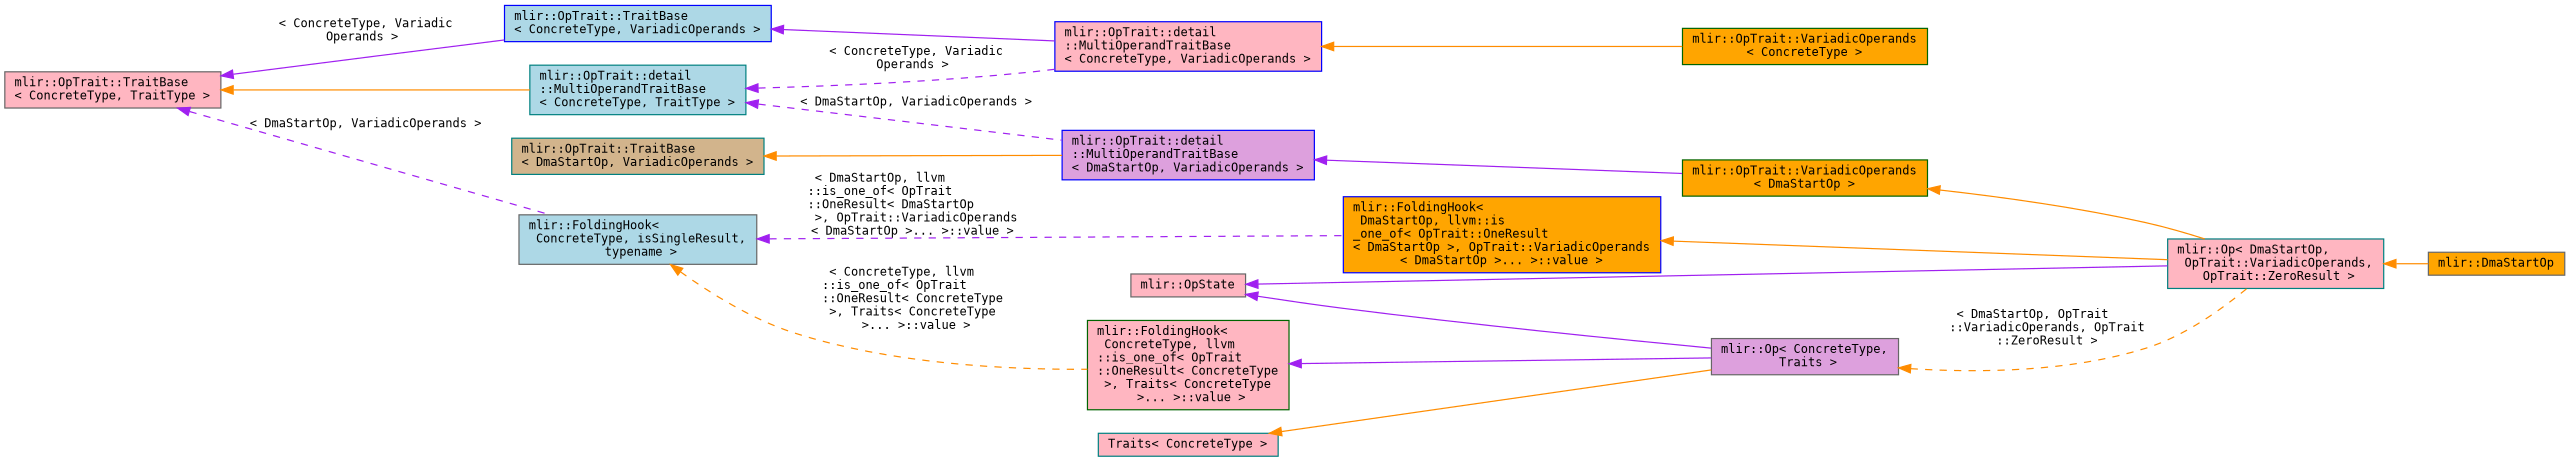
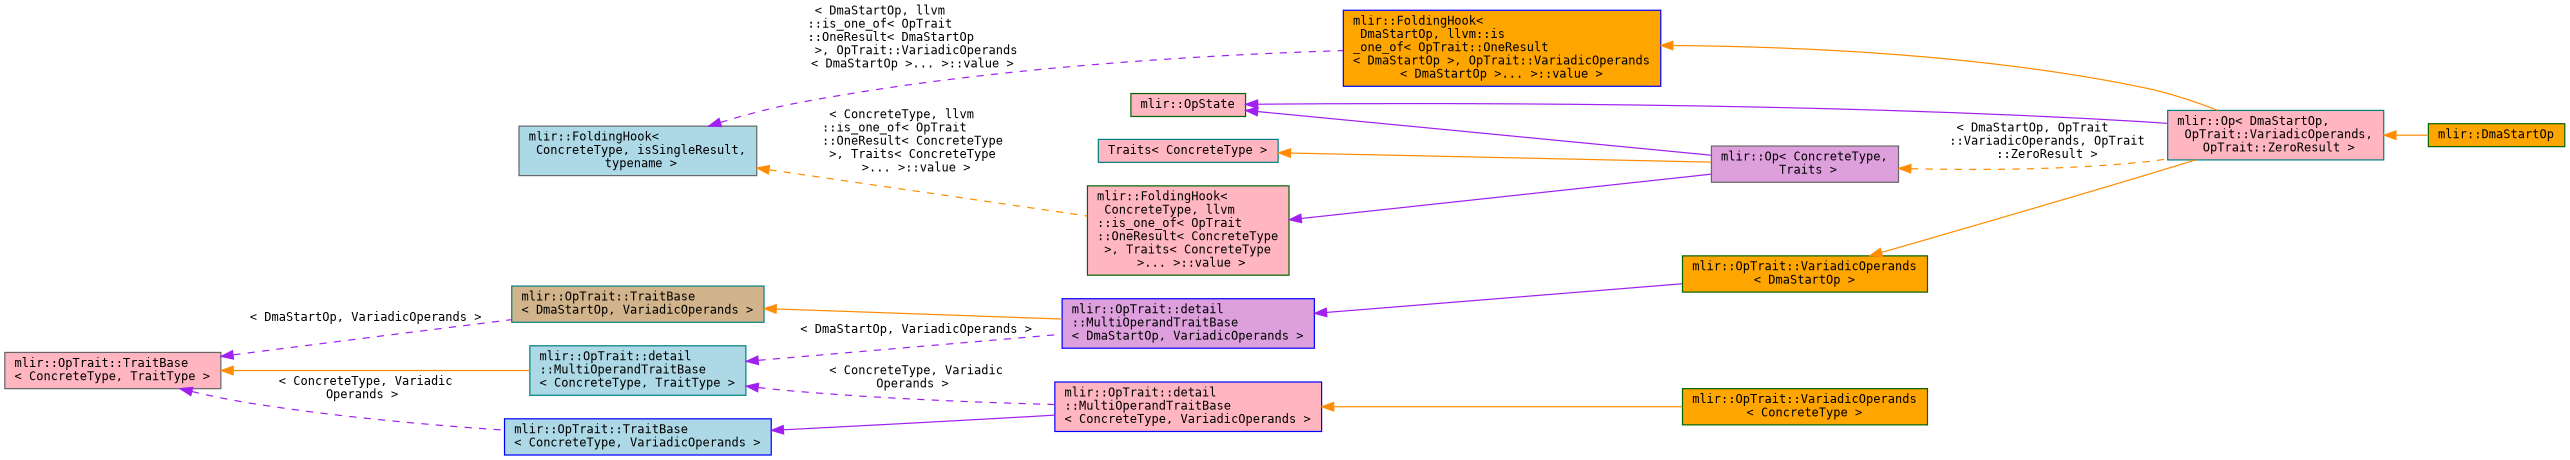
  digraph {
    fontname="DejaVu Sans Mono"
    rankdir=LR
    node [color=gray40 fillcolor=lightpink fontname="DejaVu Sans Mono" fontsize=10 shape=record style=filled]
    edge [color=purple dir=back fontname="DejaVu Sans Mono" fontsize=10 labelfontname=Helvetica labelfontsize=10 style=solid]
-   n1 [fillcolor=orange fontcolor=black height=0.2 label="mlir::DmaStartOp" width=0.4]
+   n1 [color=darkgreen fillcolor=orange fontcolor=black height=0.2 label="mlir::DmaStartOp" width=0.4]
    n2 [color=teal height=0.2 label="mlir::Op\< DmaStartOp,\l OpTrait::VariadicOperands,\l OpTrait::ZeroResult \>" width=0.4]
-   n3 [height=0.2 label="mlir::OpState" width=0.4]
+   n3 [color=darkgreen height=0.2 label="mlir::OpState" width=0.4]
    n4 [fillcolor=plum height=0.2 label="mlir::Op\< ConcreteType,\l Traits \>" width=0.4]
    n5 [color=darkgreen fillcolor=orange height=0.2 label="mlir::OpTrait::VariadicOperands\l\< DmaStartOp \>" width=0.4]
    n6 [color=blue fillcolor=plum height=0.2 label="mlir::OpTrait::detail\l::MultiOperandTraitBase\l\< DmaStartOp, VariadicOperands \>" width=0.4]
    n7 [color=teal fillcolor=tan height=0.2 label="mlir::OpTrait::TraitBase\l\< DmaStartOp, VariadicOperands \>" width=0.4]
    n8 [height=0.2 label="mlir::OpTrait::TraitBase\l\< ConcreteType, TraitType \>" width=0.4]
    n9 [color=teal fillcolor=lightblue height=0.2 label="mlir::OpTrait::detail\l::MultiOperandTraitBase\l\< ConcreteType, TraitType \>" width=0.4]
    n10 [color=blue fillcolor=lightblue height=0.2 label="mlir::OpTrait::TraitBase\l\< ConcreteType, VariadicOperands \>" width=0.4]
    n11 [color=blue height=0.2 label="mlir::OpTrait::detail\l::MultiOperandTraitBase\l\< ConcreteType, VariadicOperands \>" width=0.4]
    n12 [color=darkgreen fillcolor=orange height=0.2 label="mlir::OpTrait::VariadicOperands\l\< ConcreteType \>" width=0.4]
    n13 [color=blue fillcolor=orange height=0.2 label="mlir::FoldingHook\<\l DmaStartOp, llvm::is\l_one_of\< OpTrait::OneResult\l\< DmaStartOp \>, OpTrait::VariadicOperands\l\< DmaStartOp \>... \>::value \>" width=0.4]
    n14 [fillcolor=lightblue height=0.2 label="mlir::FoldingHook\<\l ConcreteType, isSingleResult,\l typename \>" width=0.4]
    n15 [color=darkgreen height=0.2 label="mlir::FoldingHook\<\l ConcreteType, llvm\l::is_one_of\< OpTrait\l::OneResult\< ConcreteType\l \>, Traits\< ConcreteType\l \>... \>::value \>" width=0.4]
    n16 [color=teal height=0.2 label="Traits\< ConcreteType \>" width=0.4]
    n2 -> n1 [color=darkorange]
    n3 -> n2
    n3 -> n4
    n4 -> n2 [color=darkorange label=" \< DmaStartOp, OpTrait\l::VariadicOperands, OpTrait\l::ZeroResult \>" style=dashed]
    n5 -> n2 [color=darkorange]
    n6 -> n5
    n7 -> n6 [color=darkorange]
-   n8 -> n14 [label=" \< DmaStartOp, VariadicOperands \>" style=dashed]
+   n8 -> n7 [label=" \< DmaStartOp, VariadicOperands \>" style=dashed]
    n8 -> n9 [color=darkorange]
-   n8 -> n10 [label=" \< ConcreteType, Variadic\lOperands \>"]
+   n8 -> n10 [label=" \< ConcreteType, Variadic\lOperands \>" style=dashed]
    n9 -> n6 [label=" \< DmaStartOp, VariadicOperands \>" style=dashed]
    n9 -> n11 [label=" \< ConcreteType, Variadic\lOperands \>" style=dashed]
    n10 -> n11
    n11 -> n12 [color=darkorange]
    n13 -> n2 [color=darkorange]
    n14 -> n13 [label=" \< DmaStartOp, llvm\l::is_one_of\< OpTrait\l::OneResult\< DmaStartOp\l \>, OpTrait::VariadicOperands\l\< DmaStartOp \>... \>::value \>" style=dashed]
    n14 -> n15 [color=darkorange label=" \< ConcreteType, llvm\l::is_one_of\< OpTrait\l::OneResult\< ConcreteType\l \>, Traits\< ConcreteType\l \>... \>::value \>" style=dashed]
    n15 -> n4
    n16 -> n4 [color=darkorange]
  }
